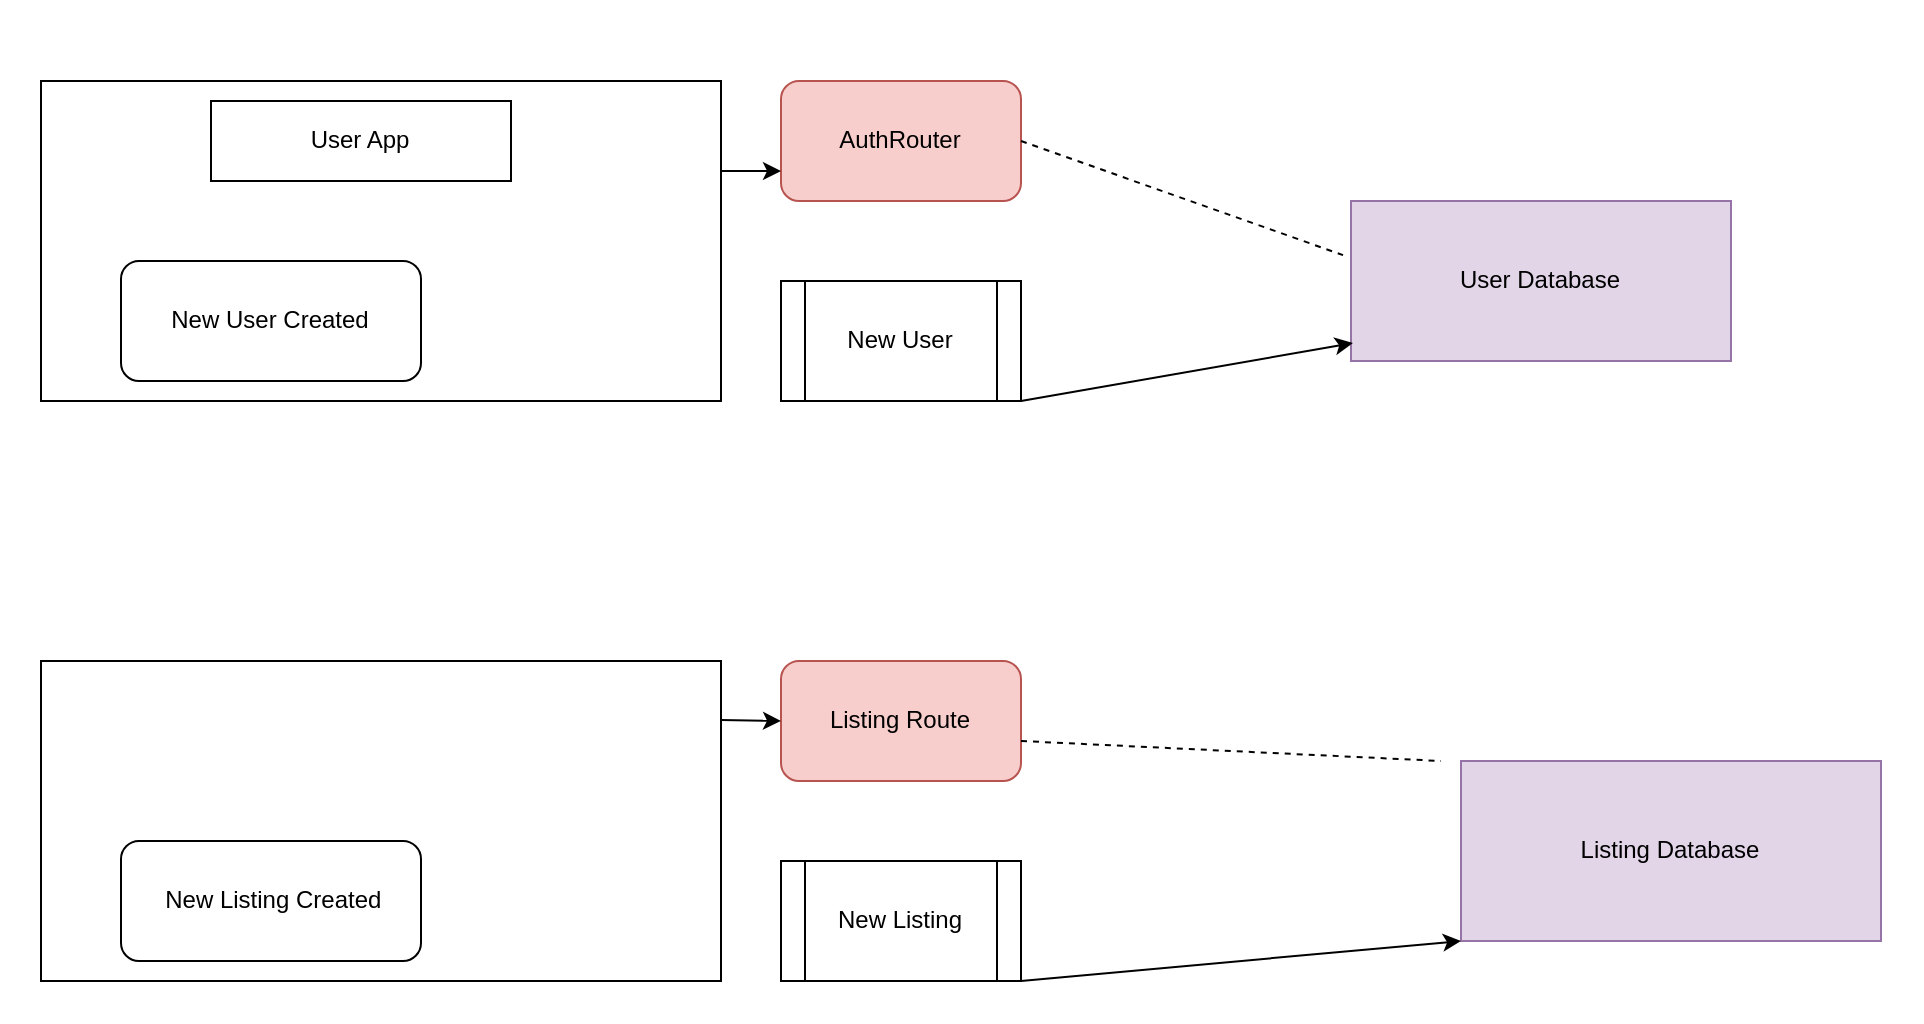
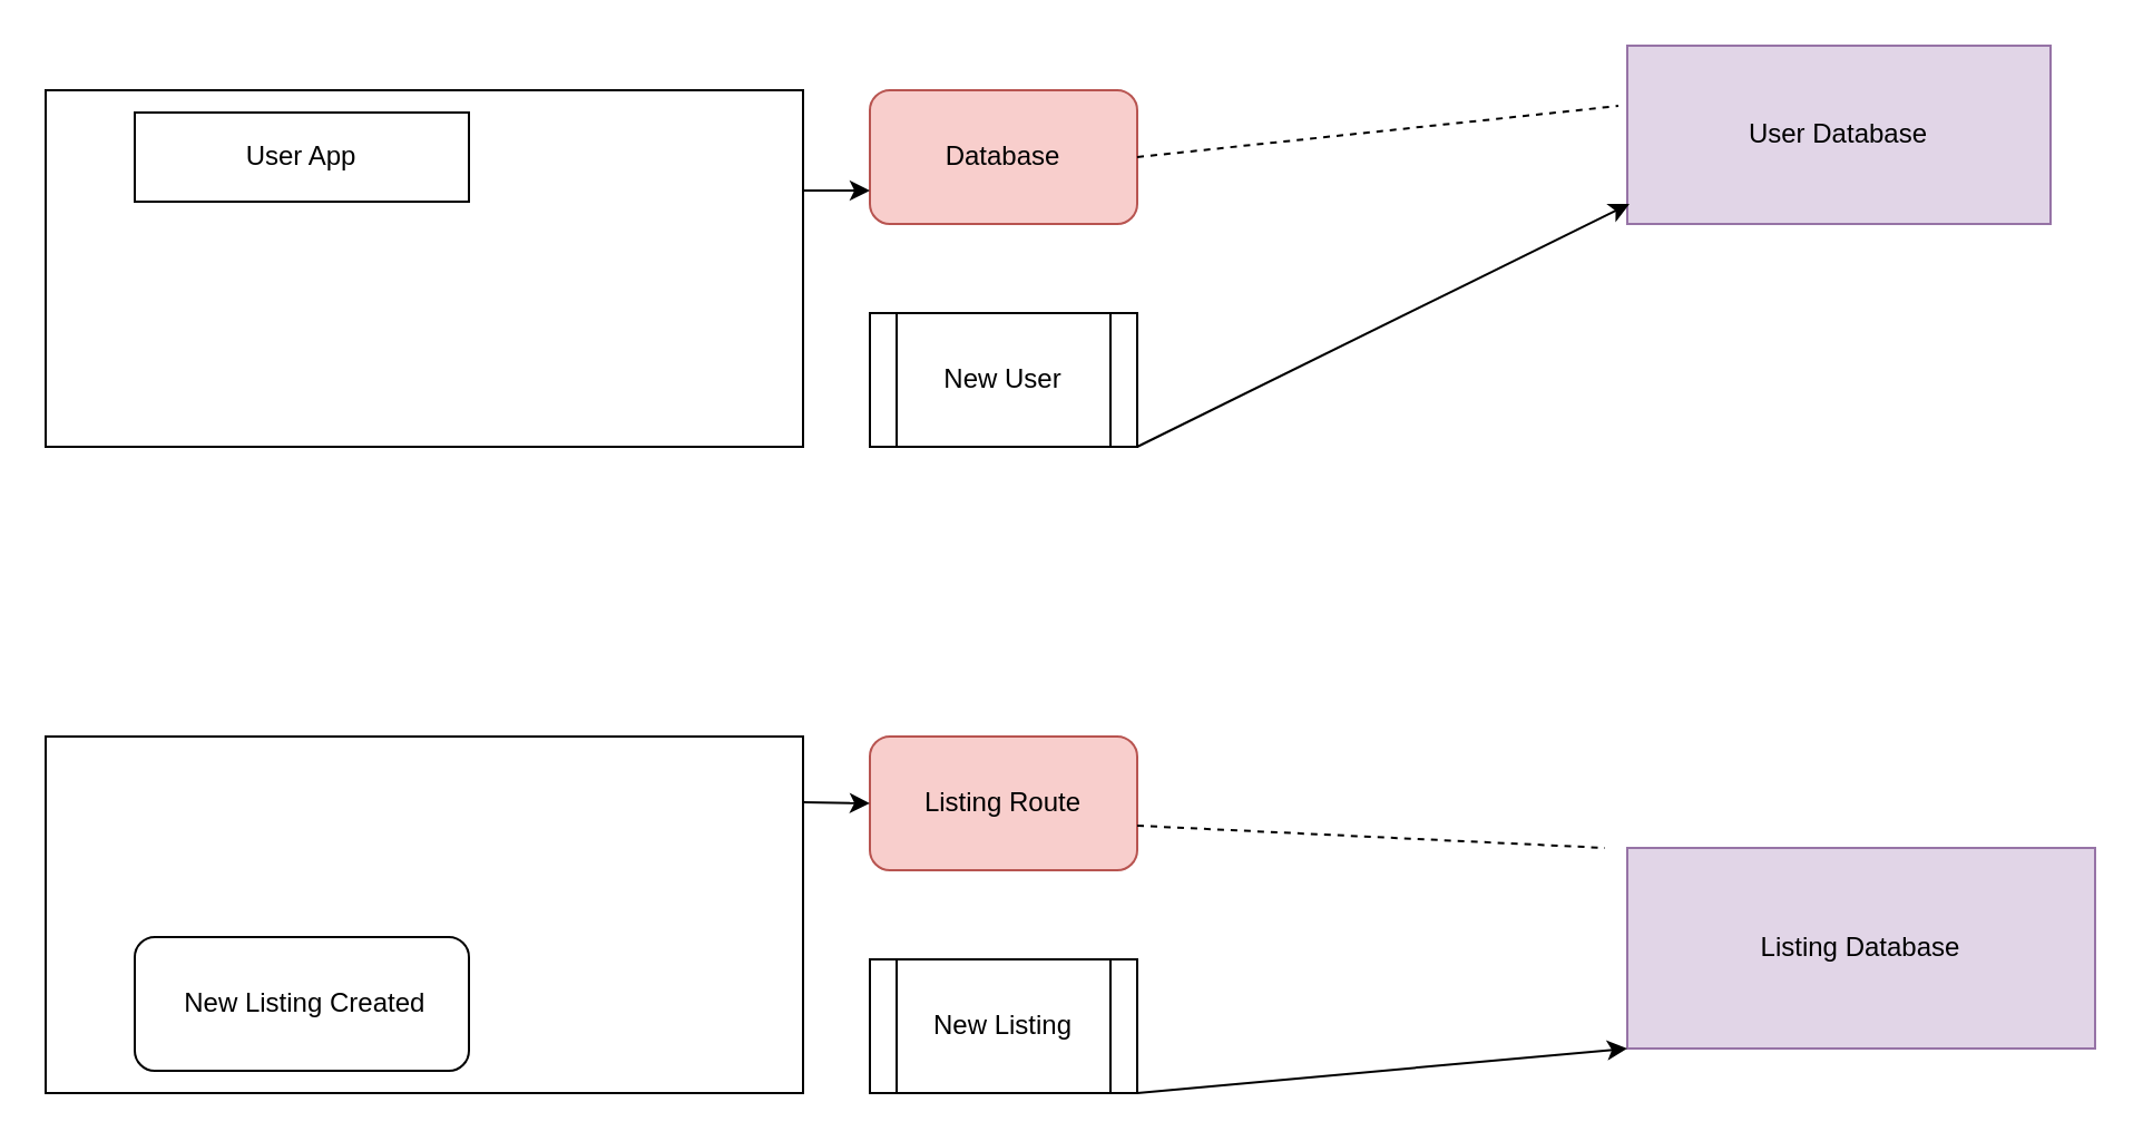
  <mxCell id="0" />
  <mxCell id="1" parent="0" />
  <mxCell id="2" value="" style="rounded=0;whiteSpace=wrap;html=1;" parent="1" vertex="1"><mxGeometry x="20" y="40" width="340" height="160" as="geometry" /></mxCell>
- <mxCell id="3" value="New User Created" style="rounded=1;whiteSpace=wrap;html=1;" parent="1" vertex="1"><mxGeometry x="60" y="130" width="150" height="60" as="geometry" /></mxCell>
- <mxCell id="4" value="AuthRouter" style="rounded=1;whiteSpace=wrap;html=1;fillColor=#f8cecc;strokeColor=#b85450;" parent="1" vertex="1"><mxGeometry x="390" y="40" width="120" height="60" as="geometry" /></mxCell>
+ <mxCell id="4" value="Database" style="rounded=1;whiteSpace=wrap;html=1;fillColor=#f8cecc;strokeColor=#b85450;" parent="1" vertex="1"><mxGeometry x="390" y="40" width="120" height="60" as="geometry" /></mxCell>
  <mxCell id="5" value="New User" style="shape=process;whiteSpace=wrap;html=1;backgroundOutline=1;" parent="1" vertex="1"><mxGeometry x="390" y="140" width="120" height="60" as="geometry" /></mxCell>
- <mxCell id="6" value="User App" style="rounded=0;whiteSpace=wrap;html=1;" parent="1" vertex="1"><mxGeometry x="105" y="50" width="150" height="40" as="geometry" /></mxCell>
- <mxCell id="7" value="User Database" style="rounded=0;whiteSpace=wrap;html=1;fillColor=#e1d5e7;strokeColor=#9673a6;" parent="1" vertex="1"><mxGeometry x="675" y="100" width="190" height="80" as="geometry" /></mxCell>
+ <mxCell id="6" value="User App" style="rounded=0;whiteSpace=wrap;html=1;" parent="1" vertex="1"><mxGeometry x="60" y="50" width="150" height="40" as="geometry" /></mxCell>
+ <mxCell id="7" value="User Database" style="rounded=0;whiteSpace=wrap;html=1;fillColor=#e1d5e7;strokeColor=#9673a6;" parent="1" vertex="1"><mxGeometry x="730" y="20" width="190" height="80" as="geometry" /></mxCell>
  <mxCell id="8" value="" style="rounded=0;whiteSpace=wrap;html=1;" parent="1" vertex="1"><mxGeometry x="20" y="330" width="340" height="160" as="geometry" /></mxCell>
  <mxCell id="9" value="&amp;nbsp;New Listing Created" style="rounded=1;whiteSpace=wrap;html=1;" parent="1" vertex="1"><mxGeometry x="60" y="420" width="150" height="60" as="geometry" /></mxCell>
  <mxCell id="10" value="Listing Route" style="rounded=1;whiteSpace=wrap;html=1;fillColor=#f8cecc;strokeColor=#b85450;" parent="1" vertex="1"><mxGeometry x="390" y="330" width="120" height="60" as="geometry" /></mxCell>
  <mxCell id="11" value="New Listing" style="shape=process;whiteSpace=wrap;html=1;backgroundOutline=1;" parent="1" vertex="1"><mxGeometry x="390" y="430" width="120" height="60" as="geometry" /></mxCell>
  <mxCell id="12" value="Listing Database" style="rounded=0;whiteSpace=wrap;html=1;fillColor=#e1d5e7;strokeColor=#9673a6;" parent="1" vertex="1"><mxGeometry x="730" y="380" width="210" height="90" as="geometry" /></mxCell>
  <mxCell id="13" value="" style="endArrow=classic;html=1;rounded=0;entryX=0.005;entryY=0.888;entryDx=0;entryDy=0;entryPerimeter=0;" parent="1" target="7" edge="1"><mxGeometry width="50" height="50" relative="1" as="geometry"><mxPoint x="510" y="200" as="sourcePoint" /><mxPoint x="720" y="80" as="targetPoint" /></mxGeometry></mxCell>
  <mxCell id="14" value="" style="endArrow=none;dashed=1;html=1;rounded=0;" parent="1" edge="1"><mxGeometry width="50" height="50" relative="1" as="geometry"><mxPoint x="510" y="370" as="sourcePoint" /><mxPoint x="720" y="380" as="targetPoint" /></mxGeometry></mxCell>
  <mxCell id="15" value="" style="endArrow=none;dashed=1;html=1;rounded=0;entryX=-0.021;entryY=0.338;entryDx=0;entryDy=0;entryPerimeter=0;" parent="1" target="7" edge="1"><mxGeometry width="50" height="50" relative="1" as="geometry"><mxPoint x="510" y="70" as="sourcePoint" /><mxPoint x="560" y="20" as="targetPoint" /></mxGeometry></mxCell>
  <mxCell id="16" value="" style="endArrow=classic;html=1;rounded=0;entryX=0;entryY=1;entryDx=0;entryDy=0;" parent="1" target="12" edge="1"><mxGeometry width="50" height="50" relative="1" as="geometry"><mxPoint x="510" y="490" as="sourcePoint" /><mxPoint x="560" y="440" as="targetPoint" /></mxGeometry></mxCell>
  <mxCell id="17" value="" style="endArrow=classic;html=1;rounded=0;entryX=0;entryY=0.75;entryDx=0;entryDy=0;" parent="1" target="4" edge="1"><mxGeometry width="50" height="50" relative="1" as="geometry"><mxPoint x="360" y="85" as="sourcePoint" /><mxPoint x="410" y="35" as="targetPoint" /></mxGeometry></mxCell>
  <mxCell id="18" value="" style="endArrow=classic;html=1;rounded=0;entryX=0;entryY=0.5;entryDx=0;entryDy=0;" parent="1" target="10" edge="1"><mxGeometry width="50" height="50" relative="1" as="geometry"><mxPoint x="360" y="359.5" as="sourcePoint" /><mxPoint x="380" y="360" as="targetPoint" /></mxGeometry></mxCell>
